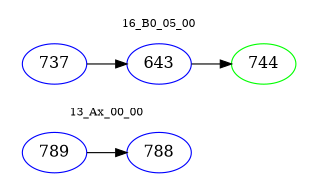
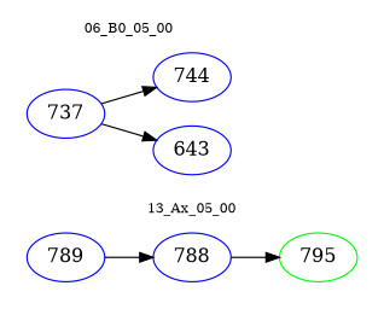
  digraph {
    rankdir=LR
    node [color=blue]
    edge [color=black]
    n1 [label=788]
    n2 [label=789]
+   n3 [color=green label=795]
    n4 [label=737]
    n5 [label=643]
-   n6 [color=green label=744]
+   n6 [label=744]
    subgraph cluster_1 {
      color=white
      fontsize=10
-     label="13_Ax_00_00"
+     label="13_Ax_05_00"
      n1
      n2
+     n3
    }
    subgraph cluster_2 {
      color=white
      fontsize=10
-     label="16_B0_05_00"
+     label="06_B0_05_00"
      n4
      n5
      n6
    }
+   n1 -> n3
    n2 -> n1
    n4 -> n5
-   n5 -> n6
+   n4 -> n6
  }
